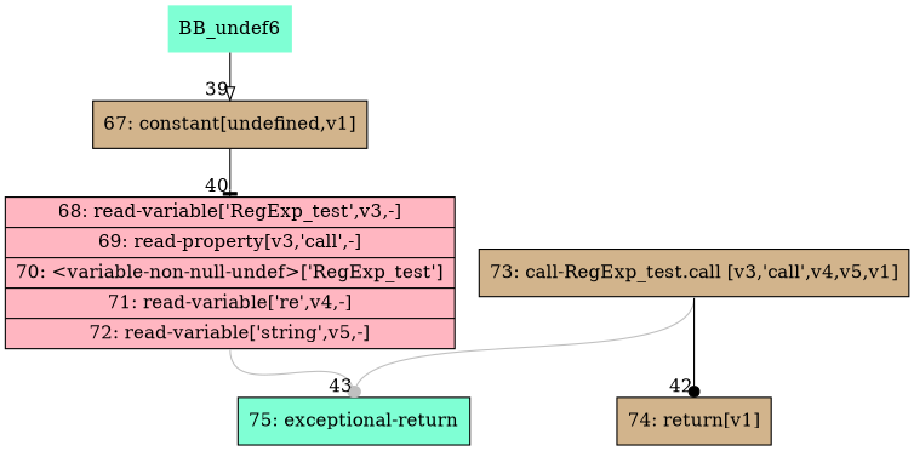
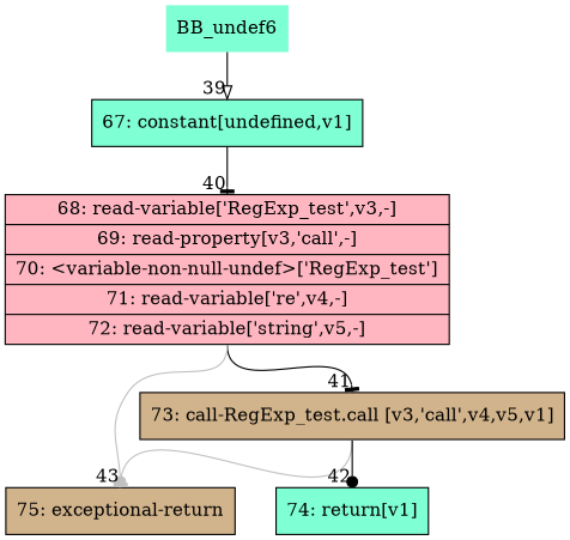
  digraph {
    rankdir=TD
    node [fillcolor=tan shape=record style=filled]
    edge [arrowhead=dot headport=n tailport=s]
    n1 [fillcolor=aquamarine label=BB_undef6 shape=none]
-   n2 [label="{67: constant[undefined,v1]}"]
+   n2 [fillcolor=aquamarine label="{67: constant[undefined,v1]}"]
    n3 [fillcolor=lightpink label="{68: read-variable['RegExp_test',v3,-]|69: read-property[v3,'call',-]|70: \<variable-non-null-undef\>['RegExp_test']|71: read-variable['re',v4,-]|72: read-variable['string',v5,-]}"]
    n4 [label="{73: call-RegExp_test.call [v3,'call',v4,v5,v1]}"]
-   n5 [fillcolor=aquamarine label="{75: exceptional-return}"]
-   n6 [label="{74: return[v1]}"]
+   n5 [label="{75: exceptional-return}"]
+   n6 [fillcolor=aquamarine label="{74: return[v1]}"]
    n1 -> n2 [arrowhead=onormal headlabel="    39"]
    n2 -> n3 [arrowhead=tee headlabel="      40"]
+   n3 -> n4 [arrowhead=tee headlabel="      41"]
    n3 -> n5 [color=gray headlabel="      43"]
-   n4 -> n5 [color=gray]
+   n4 -> n5 [arrowhead=tee color=gray]
    n4 -> n6 [headlabel="      42"]
  }
